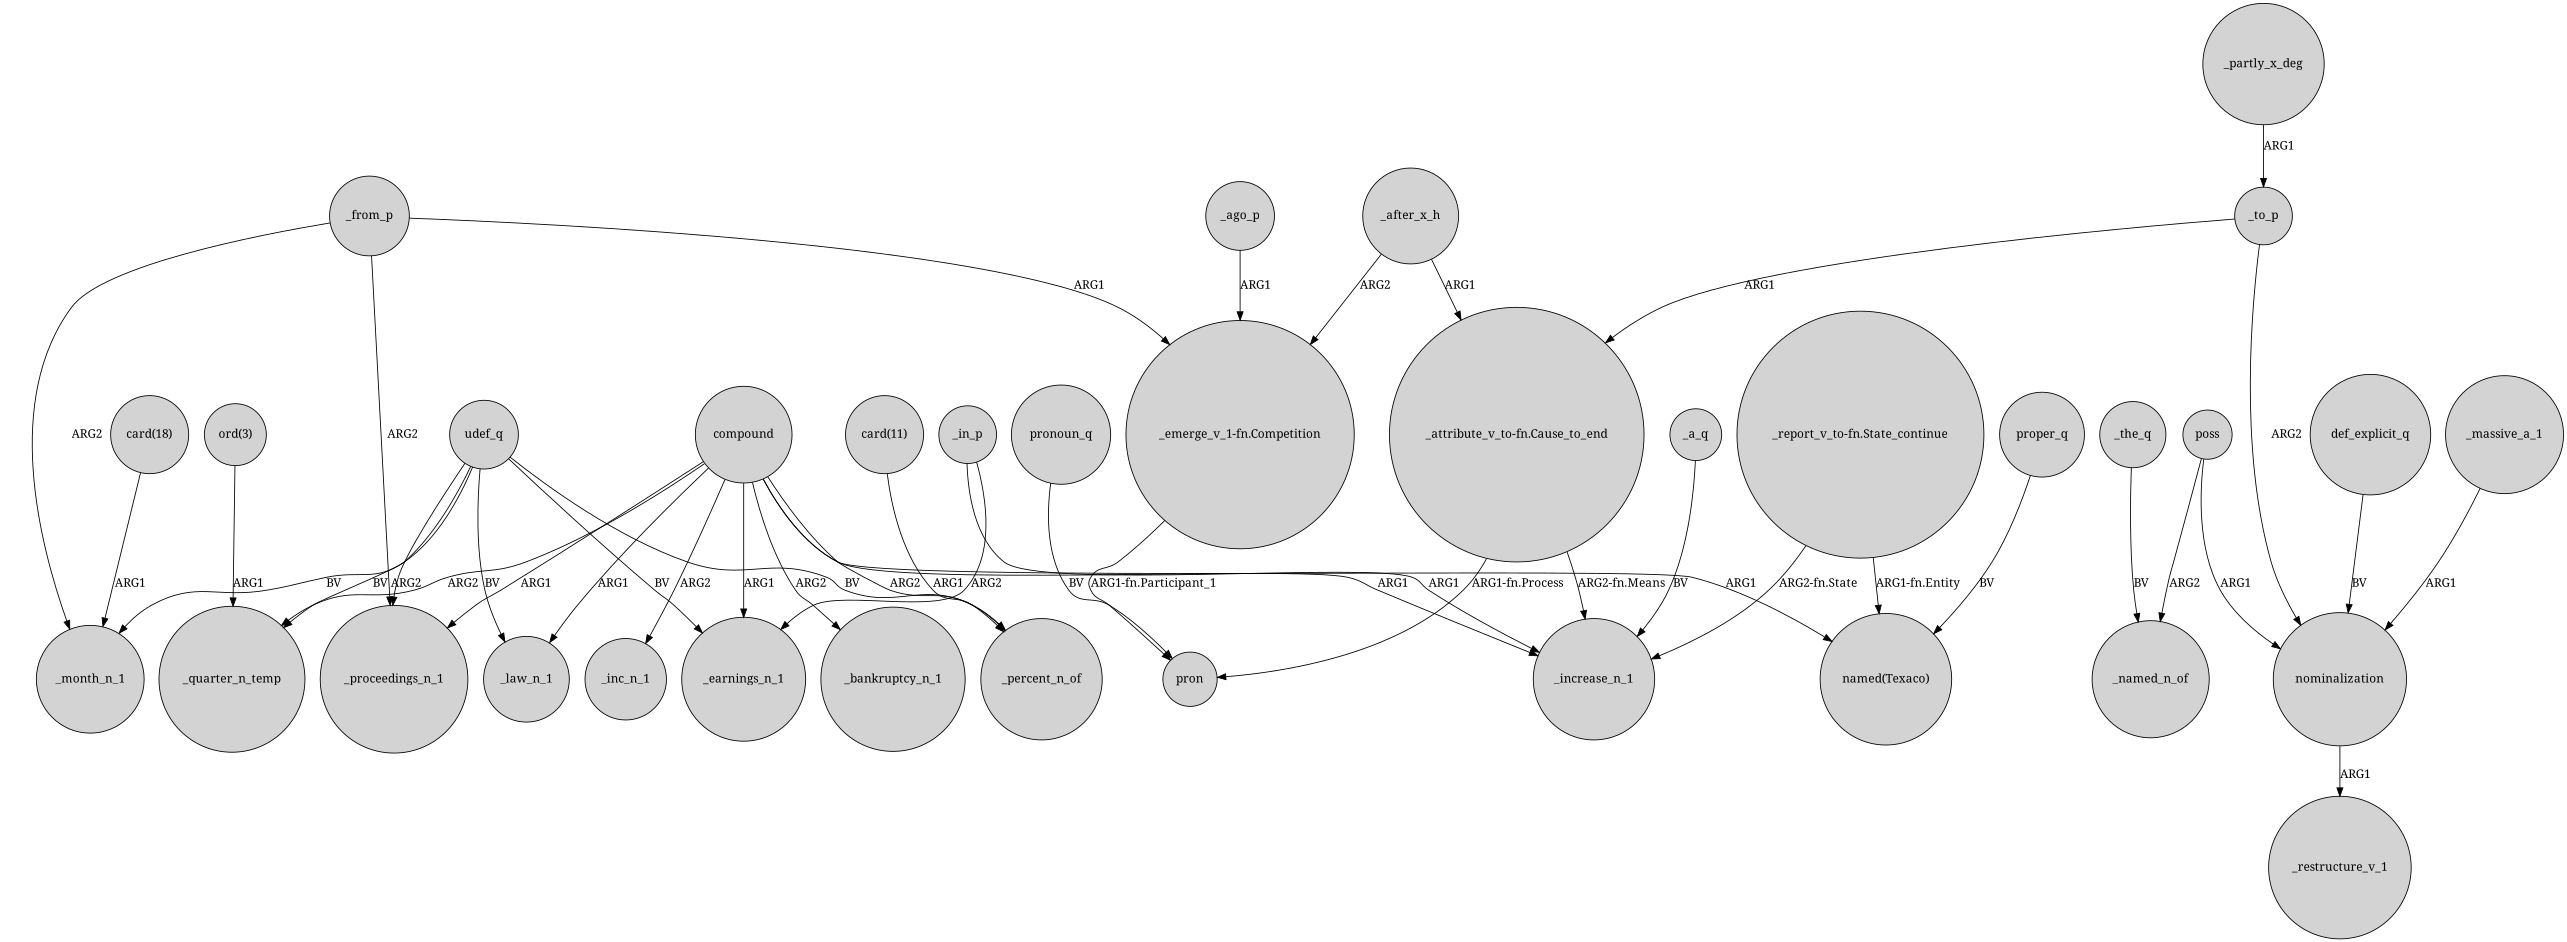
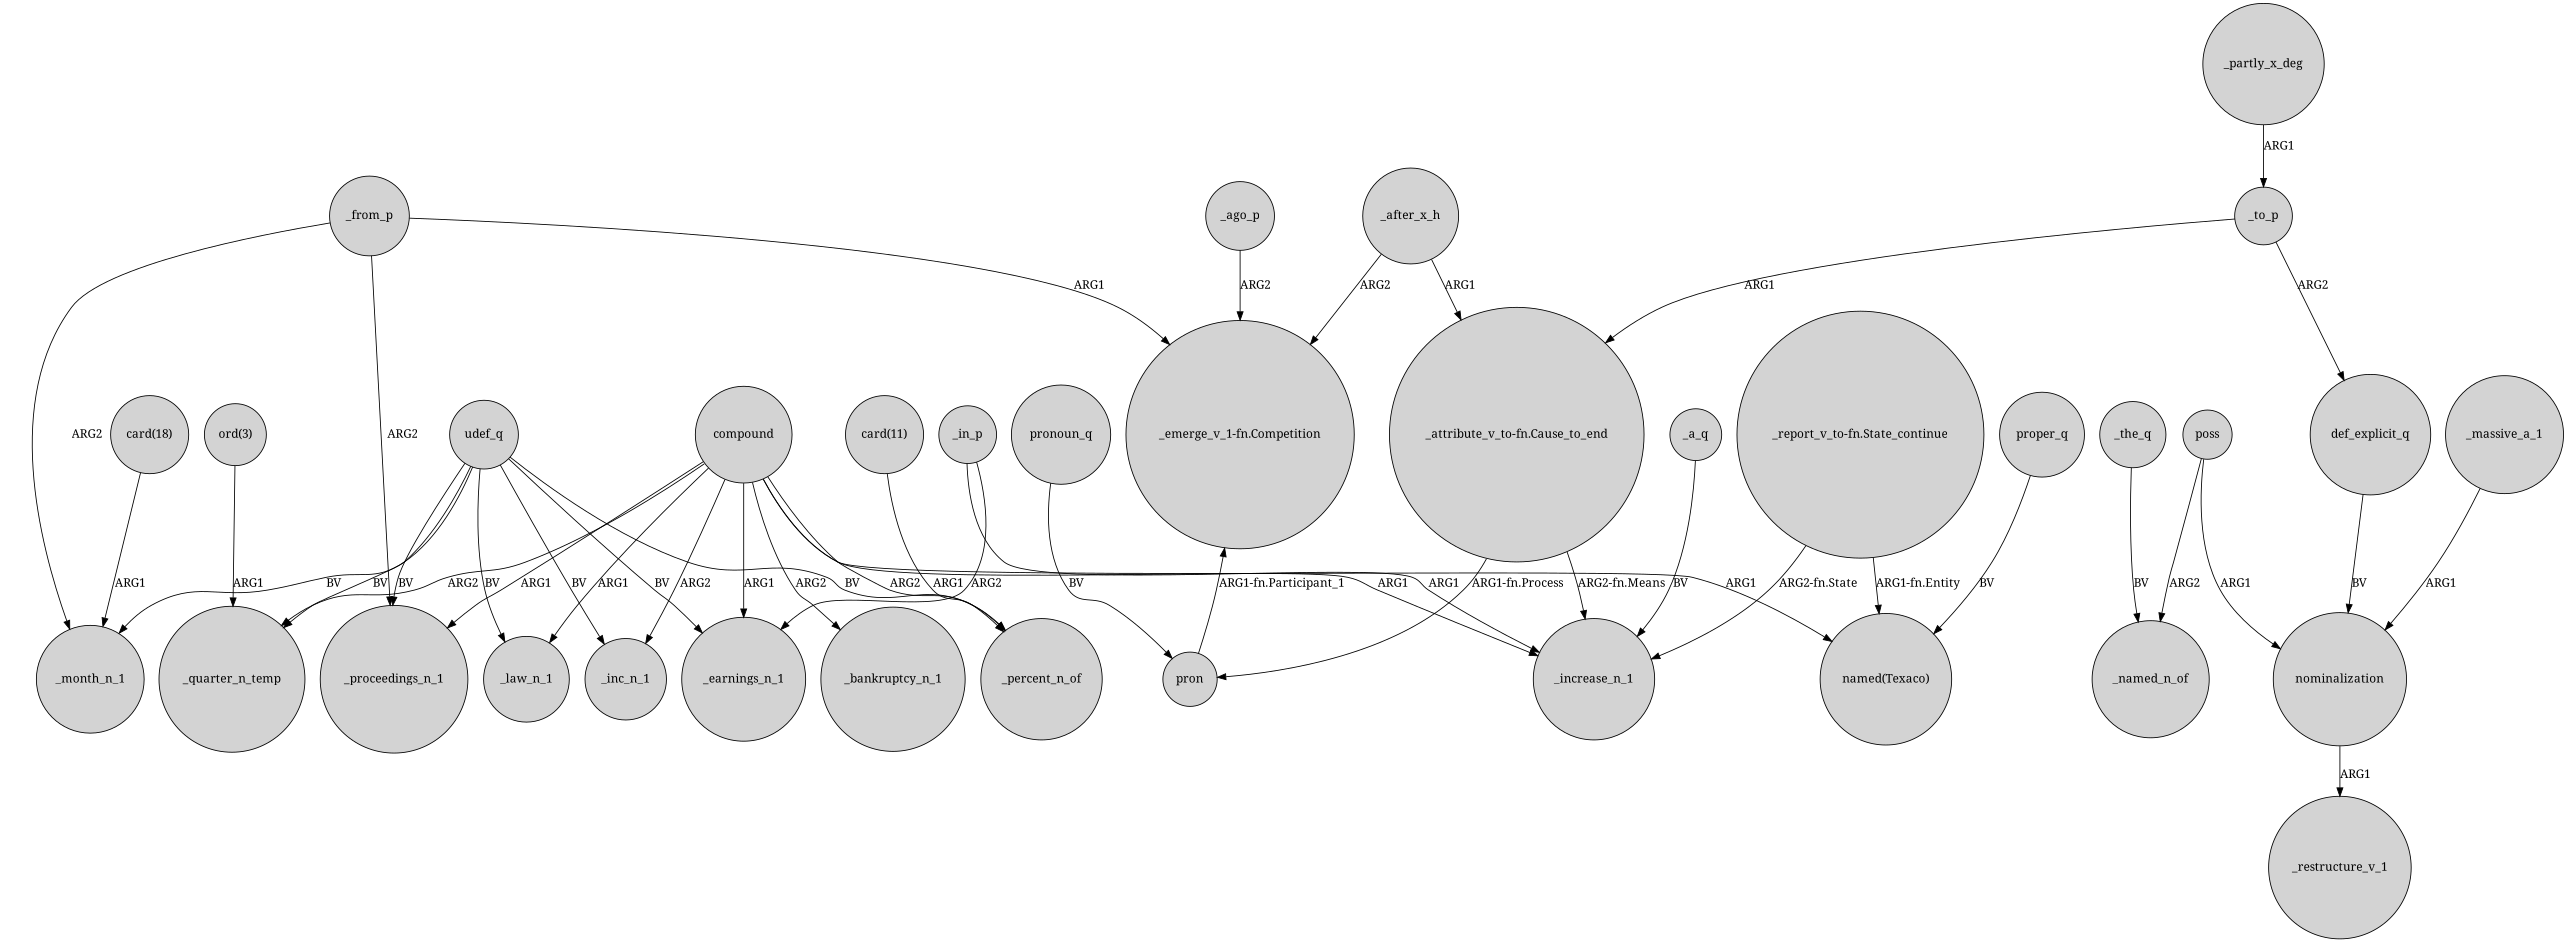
  digraph {
    fontname="Noto Serif"
    node [fontname="Noto Serif" shape=circle style=filled]
    edge [fontname="Noto Serif"]
    udef_q
    _month_n_1
    _proceedings_n_1
    _quarter_n_temp
    _earnings_n_1
    _inc_n_1
    _percent_n_of
    _law_n_1
    compound
    _bankruptcy_n_1
    _increase_n_1
    "named(Texaco)"
    "ord(3)"
    _after_x_h
    "_attribute_v_to-fn.Cause_to_end"
    "_emerge_v_1-fn.Competition"
    pron
    "_report_v_to-fn.State_continue"
    proper_q
    poss
    nominalization
    n22 [label=_named_n_of]
    _restructure_v_1
    _to_p
    _in_p
    pronoun_q
    _ago_p
    "card(11)"
    def_explicit_q
    _a_q
    _massive_a_1
    _from_p
    "card(18)"
    _the_q
    _partly_x_deg
    udef_q -> _month_n_1 [label=BV]
-   udef_q -> _proceedings_n_1 [label=ARG2]
+   udef_q -> _proceedings_n_1 [label=BV]
    udef_q -> _quarter_n_temp [label=BV]
    udef_q -> _earnings_n_1 [label=BV]
+   udef_q -> _inc_n_1 [label=BV]
    udef_q -> _percent_n_of [label=BV]
    udef_q -> _law_n_1 [label=BV]
    compound -> _proceedings_n_1 [label=ARG1]
    compound -> _quarter_n_temp [label=ARG2]
    compound -> _earnings_n_1 [label=ARG1]
    compound -> _inc_n_1 [label=ARG2]
    compound -> _percent_n_of [label=ARG2]
    compound -> _law_n_1 [label=ARG1]
    compound -> _bankruptcy_n_1 [label=ARG2]
    compound -> _increase_n_1 [label=ARG1]
    compound -> "named(Texaco)" [label=ARG1]
    "ord(3)" -> _quarter_n_temp [label=ARG1]
    _after_x_h -> "_attribute_v_to-fn.Cause_to_end" [label=ARG1]
    _after_x_h -> "_emerge_v_1-fn.Competition" [label=ARG2]
    "_attribute_v_to-fn.Cause_to_end" -> _increase_n_1 [label="ARG2-fn.Means"]
    "_attribute_v_to-fn.Cause_to_end" -> pron [label="ARG1-fn.Process"]
-   "_emerge_v_1-fn.Competition" -> pron [label="ARG1-fn.Participant_1"]
+   pron -> "_emerge_v_1-fn.Competition" [label="ARG1-fn.Participant_1"]
    "_report_v_to-fn.State_continue" -> _increase_n_1 [label="ARG2-fn.State"]
    "_report_v_to-fn.State_continue" -> "named(Texaco)" [label="ARG1-fn.Entity"]
    proper_q -> "named(Texaco)" [label=BV]
    poss -> nominalization [label=ARG1]
    poss -> n22 [label=ARG2]
    nominalization -> _restructure_v_1 [label=ARG1]
    _to_p -> "_attribute_v_to-fn.Cause_to_end" [label=ARG1]
-   _to_p -> nominalization [label=ARG2]
+   _to_p -> def_explicit_q [label=ARG2]
    _in_p -> _earnings_n_1 [label=ARG2]
    _in_p -> _increase_n_1 [label=ARG1]
    pronoun_q -> pron [label=BV]
-   _ago_p -> "_emerge_v_1-fn.Competition" [label=ARG1]
+   _ago_p -> "_emerge_v_1-fn.Competition" [label=ARG2]
    "card(11)" -> _percent_n_of [label=ARG1]
    def_explicit_q -> nominalization [label=BV]
    _a_q -> _increase_n_1 [label=BV]
    _massive_a_1 -> nominalization [label=ARG1]
    _from_p -> _month_n_1 [label=ARG2]
    _from_p -> _proceedings_n_1 [label=ARG2]
    _from_p -> "_emerge_v_1-fn.Competition" [label=ARG1]
    "card(18)" -> _month_n_1 [label=ARG1]
    _the_q -> n22 [label=BV]
    _partly_x_deg -> _to_p [label=ARG1]
  }
